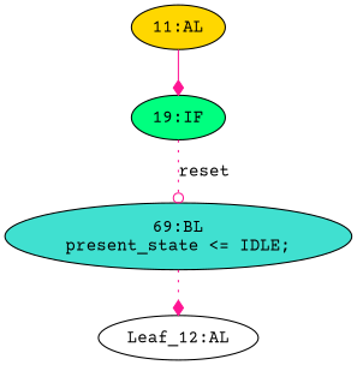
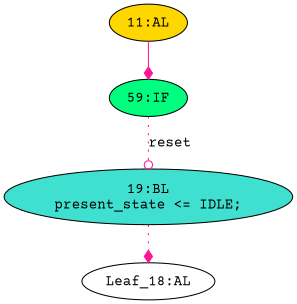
  strict digraph {
    fontname="Courier Prime"
    node [fontname="Courier Prime" statements="[]" style=filled]
    edge [arrowhead=diamond color=deeppink cond="[]" fontname="Courier Prime" lineno=None style=dotted]
    n1 [ast="<pyverilog.vparser.ast.Always object at 0x7f7ef885e6d0>" clk_sens=True fillcolor=gold label="11:AL" sens="['clk']" typ=Always use_var="['reset', 'next_state']"]
-   n2 [ast="<pyverilog.vparser.ast.IfStatement object at 0x7f7ef885e410>" fillcolor=springgreen label="19:IF" typ=IfStatement]
-   n3 [ast="<pyverilog.vparser.ast.Block object at 0x7f7ef8115250>" fillcolor=turquoise label="69:BL\npresent_state <= IDLE;" statements="[<pyverilog.vparser.ast.NonblockingSubstitution object at 0x7f7ef8115290>]" typ=Block]
-   n4 [def_var="['present_state']" label="Leaf_12:AL" statements="" style=""]
+   n2 [ast="<pyverilog.vparser.ast.IfStatement object at 0x7f7ef885e410>" fillcolor=springgreen label="59:IF" typ=IfStatement]
+   n3 [ast="<pyverilog.vparser.ast.Block object at 0x7f7ef8115250>" fillcolor=turquoise label="19:BL\npresent_state <= IDLE;" statements="[<pyverilog.vparser.ast.NonblockingSubstitution object at 0x7f7ef8115290>]" typ=Block]
+   n4 [def_var="['present_state']" label="Leaf_18:AL" statements="" style=""]
    n1 -> n2 [style=solid]
    n2 -> n3 [arrowhead=odot cond="['reset']" label=reset lineno=19]
    n3 -> n4
  }
